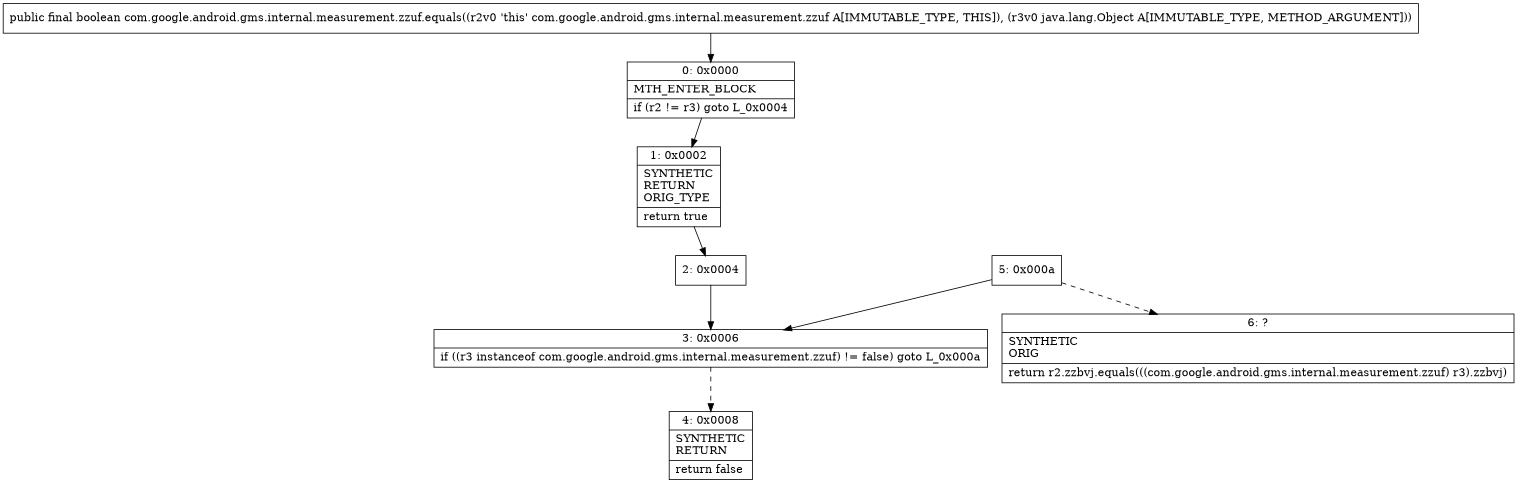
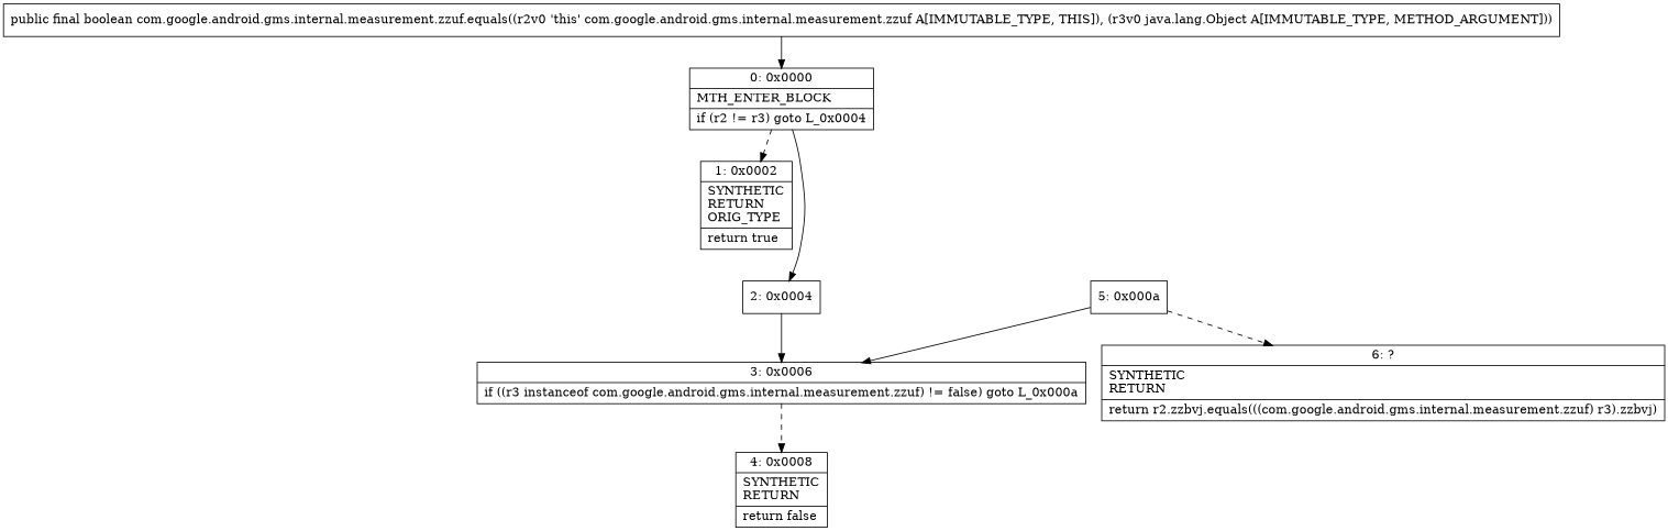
  digraph {
    node [shape=record]
    n1 [label="{0\:\ 0x0000|MTH_ENTER_BLOCK\l|if (r2 != r3) goto L_0x0004\l}"]
    n2 [label="{1\:\ 0x0002|SYNTHETIC\lRETURN\lORIG_TYPE\l|return true\l}"]
    n3 [label="{2\:\ 0x0004}"]
    n4 [label="{3\:\ 0x0006|if ((r3 instanceof com.google.android.gms.internal.measurement.zzuf) != false) goto L_0x000a\l}"]
    n5 [label="{4\:\ 0x0008|SYNTHETIC\lRETURN\l|return false\l}"]
    n6 [label="{5\:\ 0x000a}"]
-   n7 [label="{6\:\ ?|SYNTHETIC\lORIG\l|return r2.zzbvj.equals(((com.google.android.gms.internal.measurement.zzuf) r3).zzbvj)\l}"]
+   n7 [label="{6\:\ ?|SYNTHETIC\lRETURN\l|return r2.zzbvj.equals(((com.google.android.gms.internal.measurement.zzuf) r3).zzbvj)\l}"]
    n8 [label="{public final boolean com.google.android.gms.internal.measurement.zzuf.equals((r2v0 'this' com.google.android.gms.internal.measurement.zzuf A[IMMUTABLE_TYPE, THIS]), (r3v0 java.lang.Object A[IMMUTABLE_TYPE, METHOD_ARGUMENT])) }"]
-   n1 -> n2 [style=solid]
-   n2 -> n3
+   n1 -> n2 [style=dashed]
+   n1 -> n3
    n3 -> n4
    n4 -> n5 [style=dashed]
    n6 -> n4
    n6 -> n7 [style=dashed]
    n8 -> n1
  }
